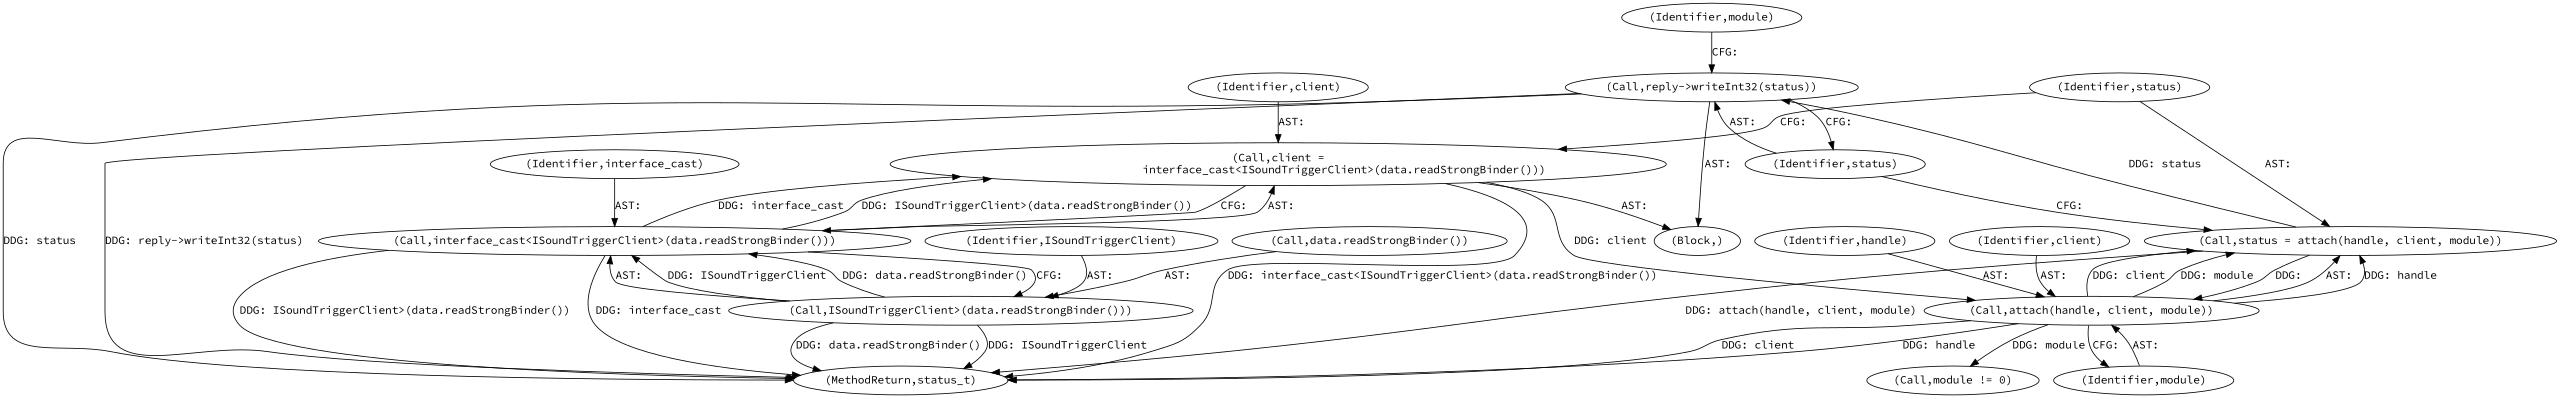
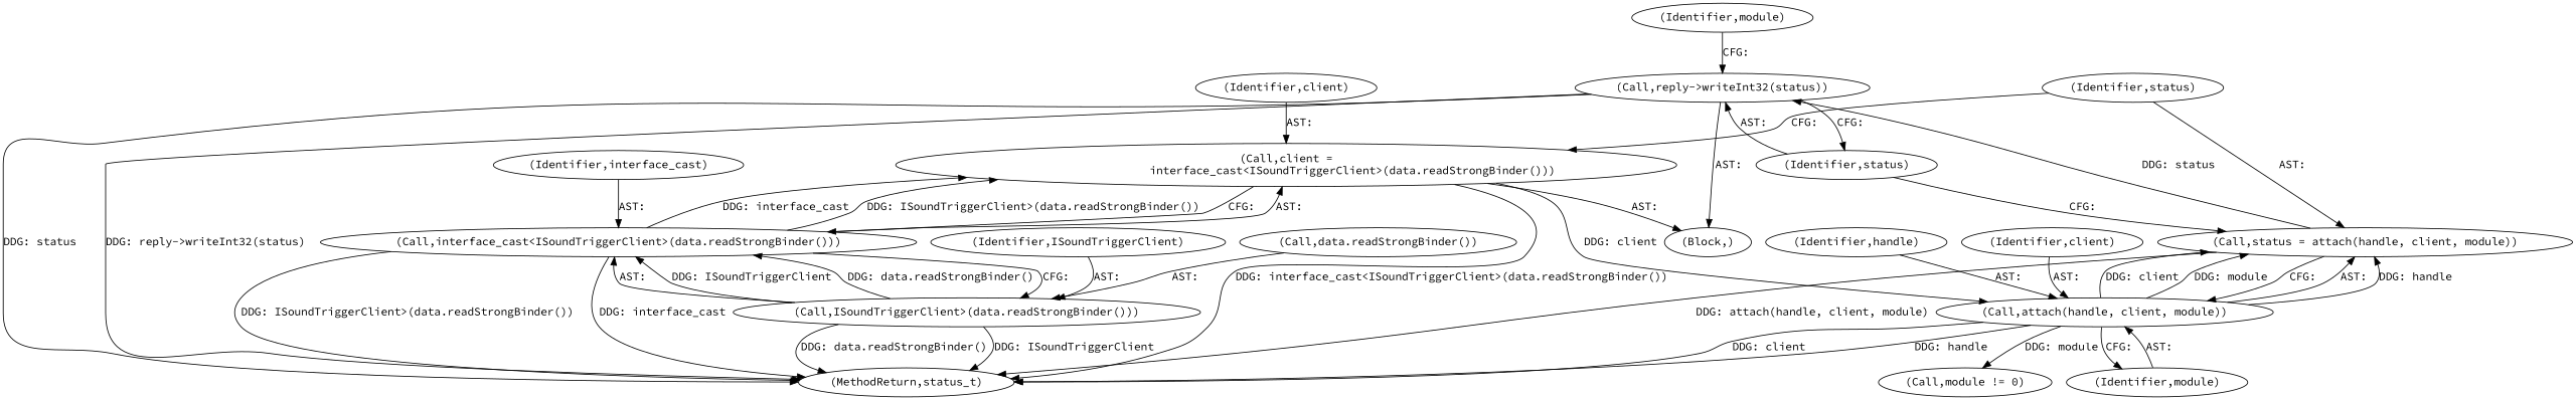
  digraph {
    fontname="Source Code Pro"
    node [fontname="Source Code Pro"]
    edge [fontname="Source Code Pro"]
    n1 [label="(Call,reply->writeInt32(status))"]
    n2 [label="(Identifier,status)"]
    n3 [label="(Block,)"]
    n4 [label="(MethodReturn,status_t)"]
    n5 [label="(Call,status = attach(handle, client, module))"]
    n6 [label="(Call,attach(handle, client, module))"]
    n7 [label="(Call,module != 0)"]
    n8 [label="(Identifier,module)"]
    n9 [label="(Call,client =\n                    interface_cast<ISoundTriggerClient>(data.readStrongBinder()))"]
    n10 [label="(Call,interface_cast<ISoundTriggerClient>(data.readStrongBinder()))"]
    n11 [label="(Call,ISoundTriggerClient>(data.readStrongBinder()))"]
    n12 [label="(Call,data.readStrongBinder())"]
    n13 [label="(Identifier,module)"]
    n14 [label="(Identifier,client)"]
    n15 [label="(Identifier,client)"]
    n16 [label="(Identifier,interface_cast)"]
    n17 [label="(Identifier,ISoundTriggerClient)"]
    n18 [label="(Identifier,status)"]
    n19 [label="(Identifier,handle)"]
    n1 -> n2 [label="CFG: "]
    n1 -> n3 [label="AST: "]
    n1 -> n4 [label="DDG: reply->writeInt32(status)"]
    n1 -> n4 [label="DDG: status"]
    n2 -> n1 [label="AST: "]
    n2 -> n5 [label="CFG: "]
    n5 -> n1 [label="DDG: status"]
    n5 -> n4 [label="DDG: attach(handle, client, module)"]
-   n5 -> n6 [label="DDG: "]
+   n5 -> n6 [label="CFG: "]
    n6 -> n4 [label="DDG: handle"]
    n6 -> n4 [label="DDG: client"]
    n6 -> n5 [label="AST: "]
    n6 -> n5 [label="DDG: handle"]
    n6 -> n5 [label="DDG: client"]
    n6 -> n5 [label="DDG: module"]
    n6 -> n7 [label="DDG: module"]
    n6 -> n8 [label="CFG: "]
    n8 -> n6 [label="AST: "]
    n9 -> n3 [label="AST: "]
    n9 -> n4 [label="DDG: interface_cast<ISoundTriggerClient>(data.readStrongBinder())"]
    n9 -> n6 [label="DDG: client"]
    n9 -> n10 [label="CFG: "]
    n10 -> n4 [label="DDG: ISoundTriggerClient>(data.readStrongBinder())"]
    n10 -> n4 [label="DDG: interface_cast"]
    n10 -> n9 [label="AST: "]
    n10 -> n9 [label="DDG: interface_cast"]
    n10 -> n9 [label="DDG: ISoundTriggerClient>(data.readStrongBinder())"]
    n10 -> n11 [label="CFG: "]
    n11 -> n4 [label="DDG: ISoundTriggerClient"]
    n11 -> n4 [label="DDG: data.readStrongBinder()"]
    n11 -> n10 [label="AST: "]
    n11 -> n10 [label="DDG: ISoundTriggerClient"]
    n11 -> n10 [label="DDG: data.readStrongBinder()"]
    n12 -> n11 [label="AST: "]
    n13 -> n1 [label="CFG: "]
    n14 -> n6 [label="AST: "]
    n15 -> n9 [label="AST: "]
    n16 -> n10 [label="AST: "]
    n17 -> n11 [label="AST: "]
    n18 -> n5 [label="AST: "]
    n18 -> n9 [label="CFG: "]
    n19 -> n6 [label="AST: "]
  }
